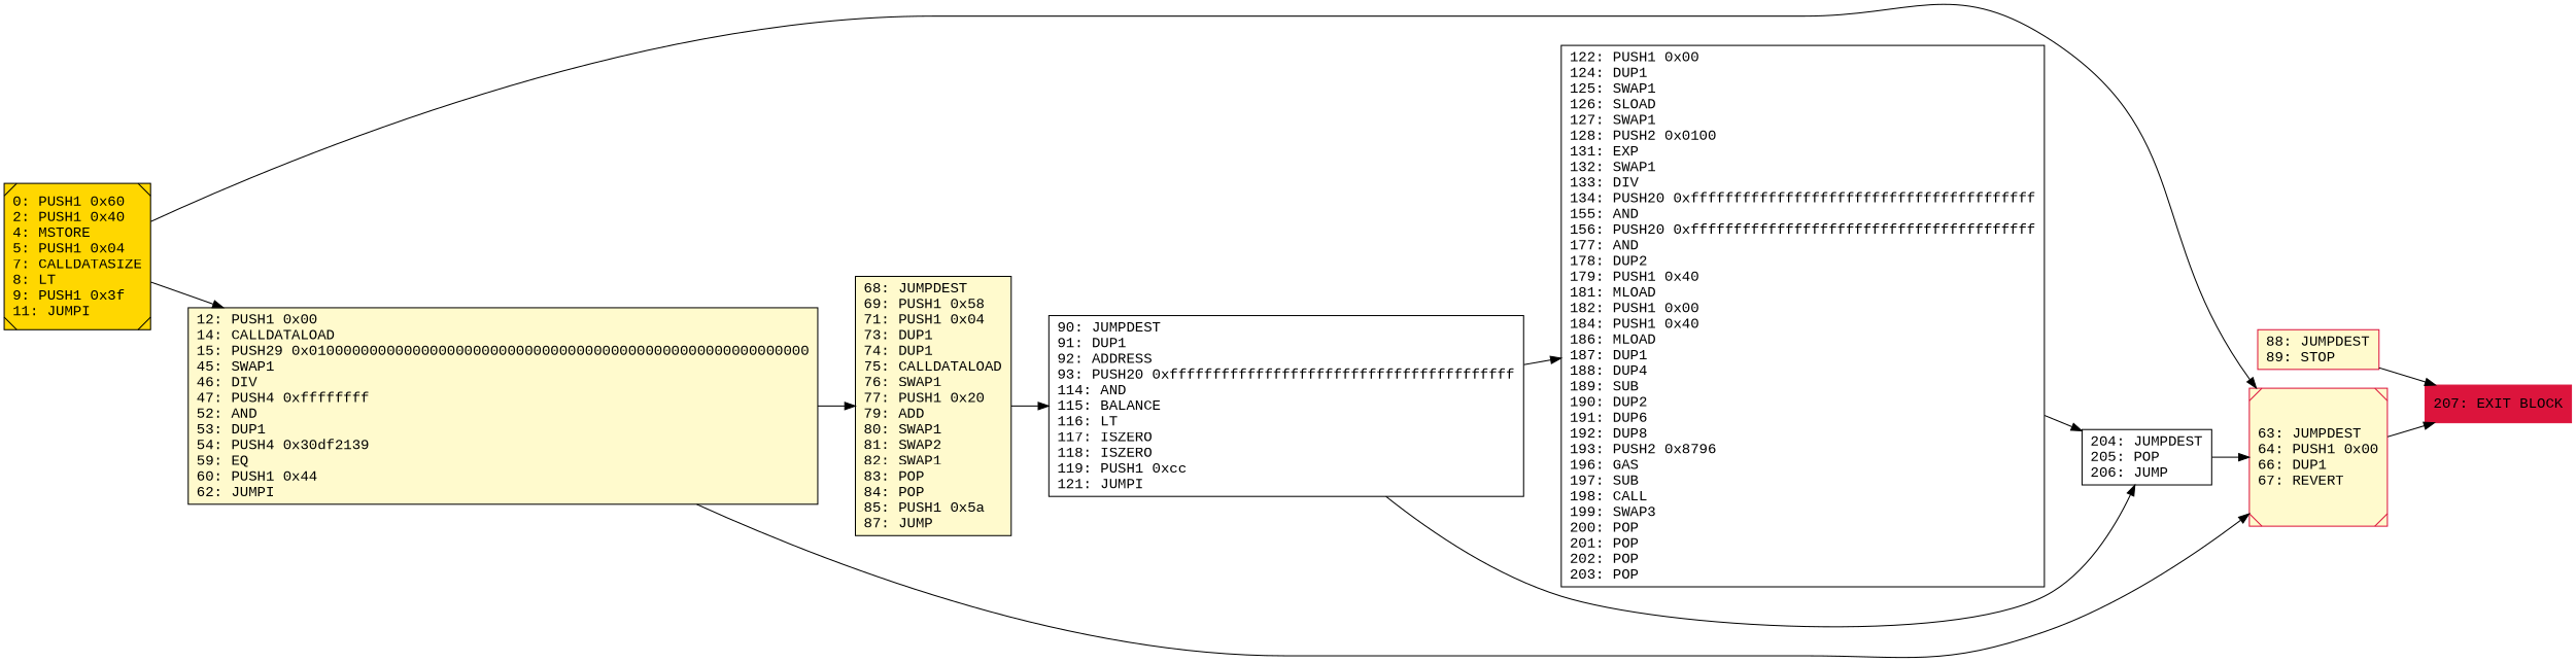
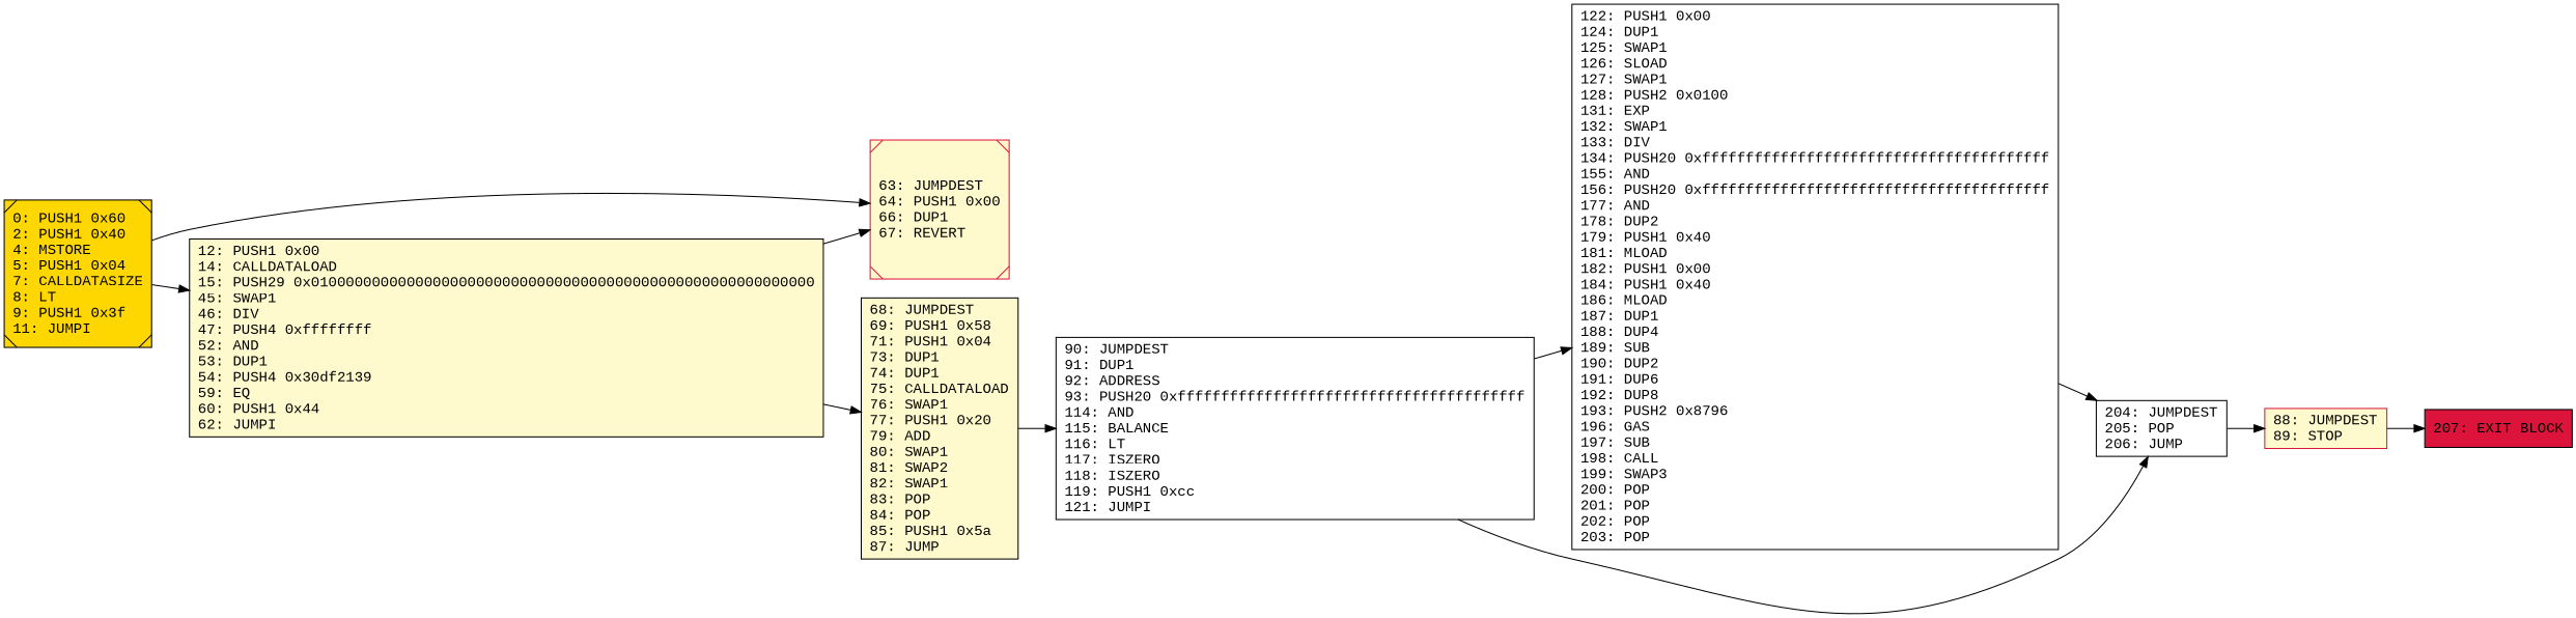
  digraph {
    fontname="Liberation Mono"
    rankdir=LR
    node [color=black fillcolor=lemonchiffon fontcolor=black fontname="Liberation Mono" shape=box style=filled]
    edge [fontname="Liberation Mono"]
    n1 [label="68: JUMPDEST\l69: PUSH1 0x58\l71: PUSH1 0x04\l73: DUP1\l74: DUP1\l75: CALLDATALOAD\l76: SWAP1\l77: PUSH1 0x20\l79: ADD\l80: SWAP1\l81: SWAP2\l82: SWAP1\l83: POP\l84: POP\l85: PUSH1 0x5a\l87: JUMP\l"]
    n2 [fillcolor=white label="90: JUMPDEST\l91: DUP1\l92: ADDRESS\l93: PUSH20 0xffffffffffffffffffffffffffffffffffffffff\l114: AND\l115: BALANCE\l116: LT\l117: ISZERO\l118: ISZERO\l119: PUSH1 0xcc\l121: JUMPI\l"]
    n3 [fillcolor=white label="122: PUSH1 0x00\l124: DUP1\l125: SWAP1\l126: SLOAD\l127: SWAP1\l128: PUSH2 0x0100\l131: EXP\l132: SWAP1\l133: DIV\l134: PUSH20 0xffffffffffffffffffffffffffffffffffffffff\l155: AND\l156: PUSH20 0xffffffffffffffffffffffffffffffffffffffff\l177: AND\l178: DUP2\l179: PUSH1 0x40\l181: MLOAD\l182: PUSH1 0x00\l184: PUSH1 0x40\l186: MLOAD\l187: DUP1\l188: DUP4\l189: SUB\l190: DUP2\l191: DUP6\l192: DUP8\l193: PUSH2 0x8796\l196: GAS\l197: SUB\l198: CALL\l199: SWAP3\l200: POP\l201: POP\l202: POP\l203: POP\l"]
    n4 [fillcolor=white label="204: JUMPDEST\l205: POP\l206: JUMP\l"]
    n5 [color=crimson label="63: JUMPDEST\l64: PUSH1 0x00\l66: DUP1\l67: REVERT\l" shape=Msquare]
-   n6 [color=crimson fillcolor=crimson label="207: EXIT BLOCK\l"]
+   n6 [fillcolor=crimson label="207: EXIT BLOCK\l"]
    n7 [color=crimson label="88: JUMPDEST\l89: STOP\l"]
    n8 [label="12: PUSH1 0x00\l14: CALLDATALOAD\l15: PUSH29 0x0100000000000000000000000000000000000000000000000000000000\l45: SWAP1\l46: DIV\l47: PUSH4 0xffffffff\l52: AND\l53: DUP1\l54: PUSH4 0x30df2139\l59: EQ\l60: PUSH1 0x44\l62: JUMPI\l"]
    n9 [fillcolor=gold label="0: PUSH1 0x60\l2: PUSH1 0x40\l4: MSTORE\l5: PUSH1 0x04\l7: CALLDATASIZE\l8: LT\l9: PUSH1 0x3f\l11: JUMPI\l" shape=Msquare]
    n1 -> n2
    n2 -> n3
    n2 -> n4
    n3 -> n4
-   n4 -> n5
-   n5 -> n6
+   n4 -> n7
    n7 -> n6
    n8 -> n1
    n8 -> n5
    n9 -> n5
    n9 -> n8
  }
